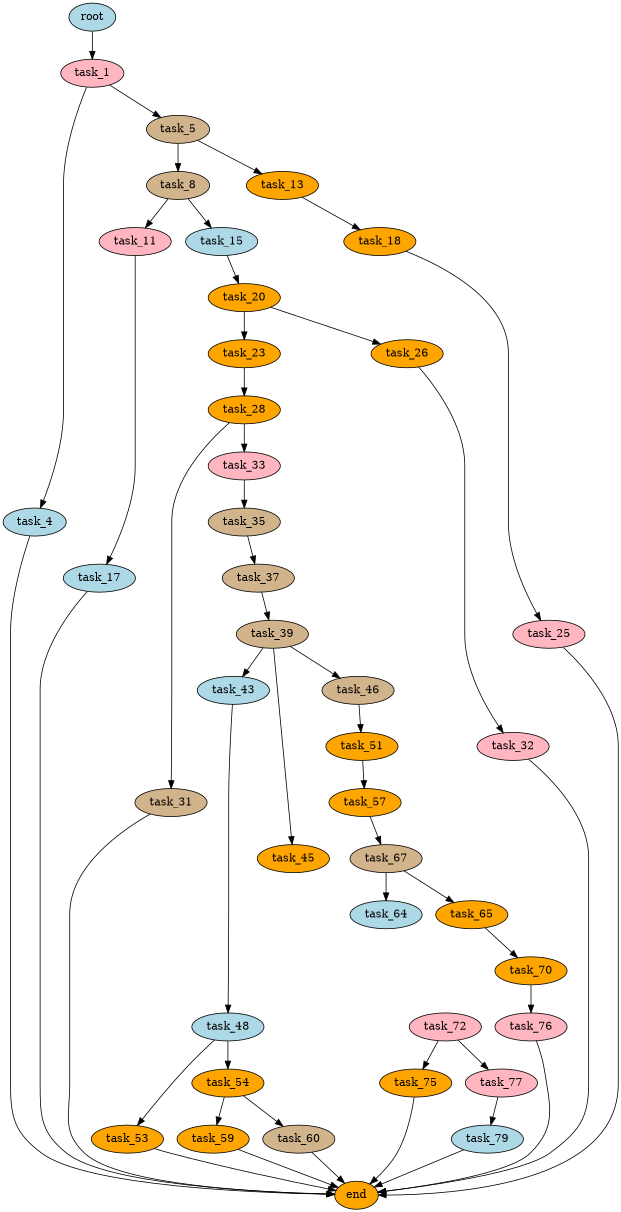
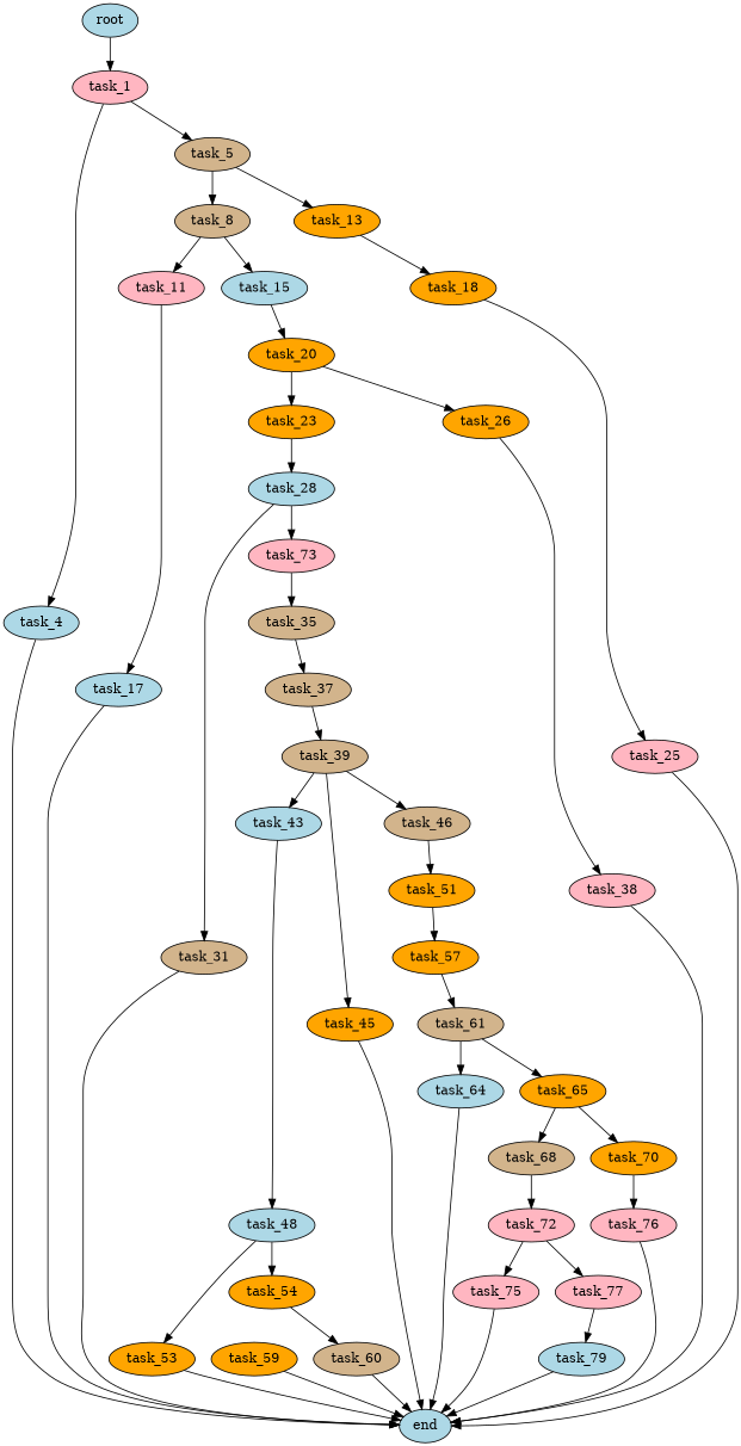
  digraph {
    node [fillcolor=orange style=filled]
    root [fillcolor=lightblue]
    task_1 [fillcolor=lightpink]
    task_4 [fillcolor=lightblue]
    task_5 [fillcolor=tan]
-   end
+   end [fillcolor=lightblue]
    task_8 [fillcolor=tan]
    task_13
    task_11 [fillcolor=lightpink]
    task_15 [fillcolor=lightblue]
    task_18
    task_17 [fillcolor=lightblue]
    task_20
    task_25 [fillcolor=lightpink]
    task_23
    task_26
-   task_28
-   task_32 [fillcolor=lightpink]
+   task_28 [fillcolor=lightblue]
+   task_32 [fillcolor=lightpink label=task_38]
    task_31 [fillcolor=tan]
-   task_33 [fillcolor=lightpink]
+   task_33 [fillcolor=lightpink label=task_73]
    task_35 [fillcolor=tan]
    task_37 [fillcolor=tan]
    task_39 [fillcolor=tan]
    task_43 [fillcolor=lightblue]
    task_45
    task_46 [fillcolor=tan]
    task_48 [fillcolor=lightblue]
    task_51
    task_53
    task_54
    task_57
    task_59
    task_60 [fillcolor=tan]
-   task_61 [fillcolor=tan label=task_67]
+   task_61 [fillcolor=tan]
    task_64 [fillcolor=lightblue]
    task_65
+   task_68 [fillcolor=tan]
    task_70
    task_72 [fillcolor=lightpink]
    task_76 [fillcolor=lightpink]
-   task_75
+   task_75 [fillcolor=lightpink]
    task_77 [fillcolor=lightpink]
    task_79 [fillcolor=lightblue]
    root -> task_1
    task_1 -> task_4
    task_1 -> task_5
    task_4 -> end
    task_5 -> task_8
    task_5 -> task_13
    task_8 -> task_11
    task_8 -> task_15
    task_13 -> task_18
    task_11 -> task_17
    task_15 -> task_20
    task_18 -> task_25
    task_17 -> end
    task_20 -> task_23
    task_20 -> task_26
    task_25 -> end
    task_23 -> task_28
    task_26 -> task_32
    task_28 -> task_31
    task_28 -> task_33
    task_32 -> end
    task_31 -> end
    task_33 -> task_35
    task_35 -> task_37
    task_37 -> task_39
    task_39 -> task_43
    task_39 -> task_45
    task_39 -> task_46
    task_43 -> task_48
+   task_45 -> end
    task_46 -> task_51
    task_48 -> task_53
    task_48 -> task_54
    task_51 -> task_57
    task_53 -> end
-   task_54 -> task_59
    task_54 -> task_60
    task_57 -> task_61
    task_59 -> end
    task_60 -> end
    task_61 -> task_64
    task_61 -> task_65
+   task_64 -> end
+   task_65 -> task_68
    task_65 -> task_70
+   task_68 -> task_72
    task_70 -> task_76
    task_72 -> task_75
    task_72 -> task_77
    task_76 -> end
    task_75 -> end
    task_77 -> task_79
    task_79 -> end
  }
